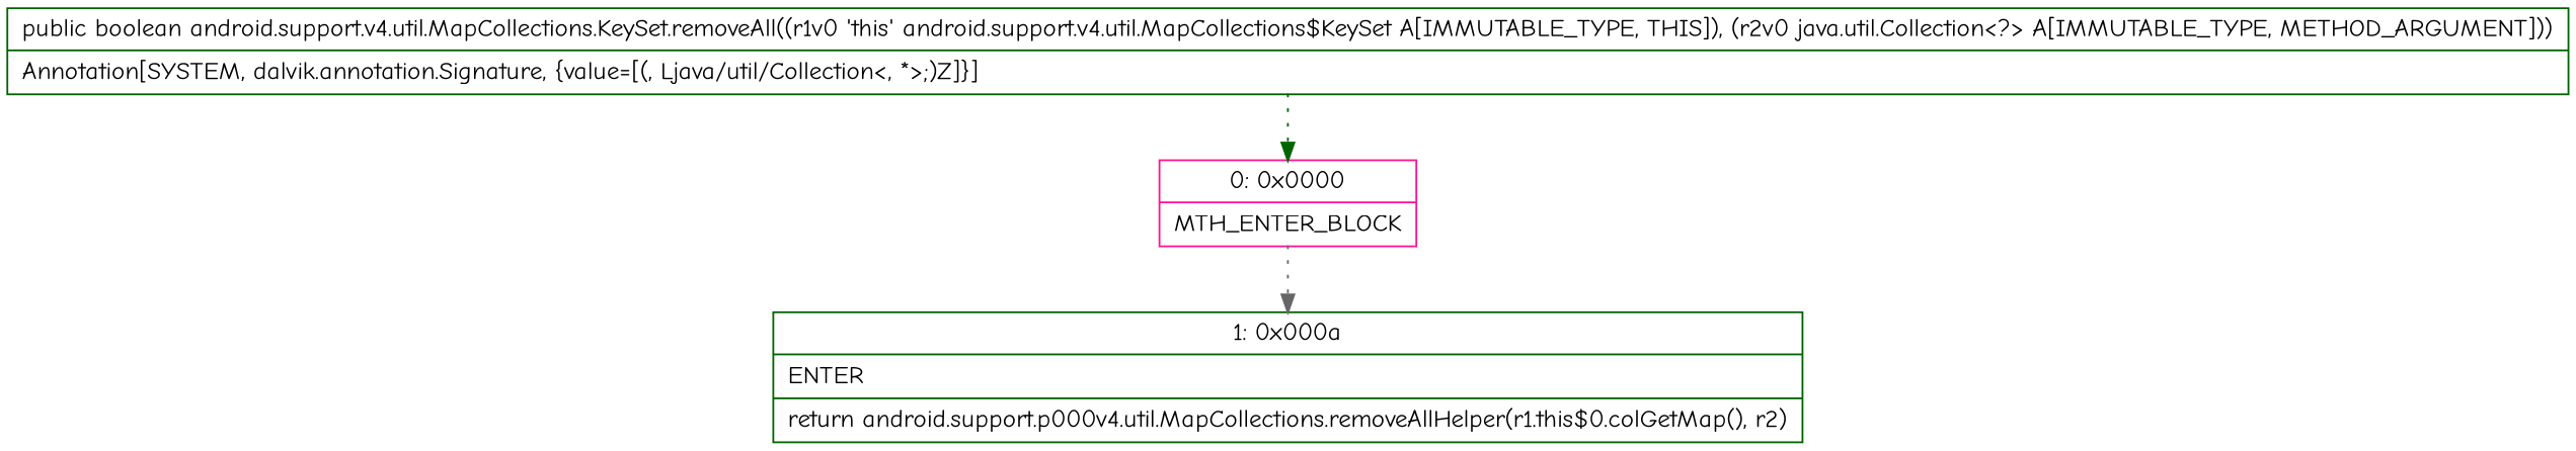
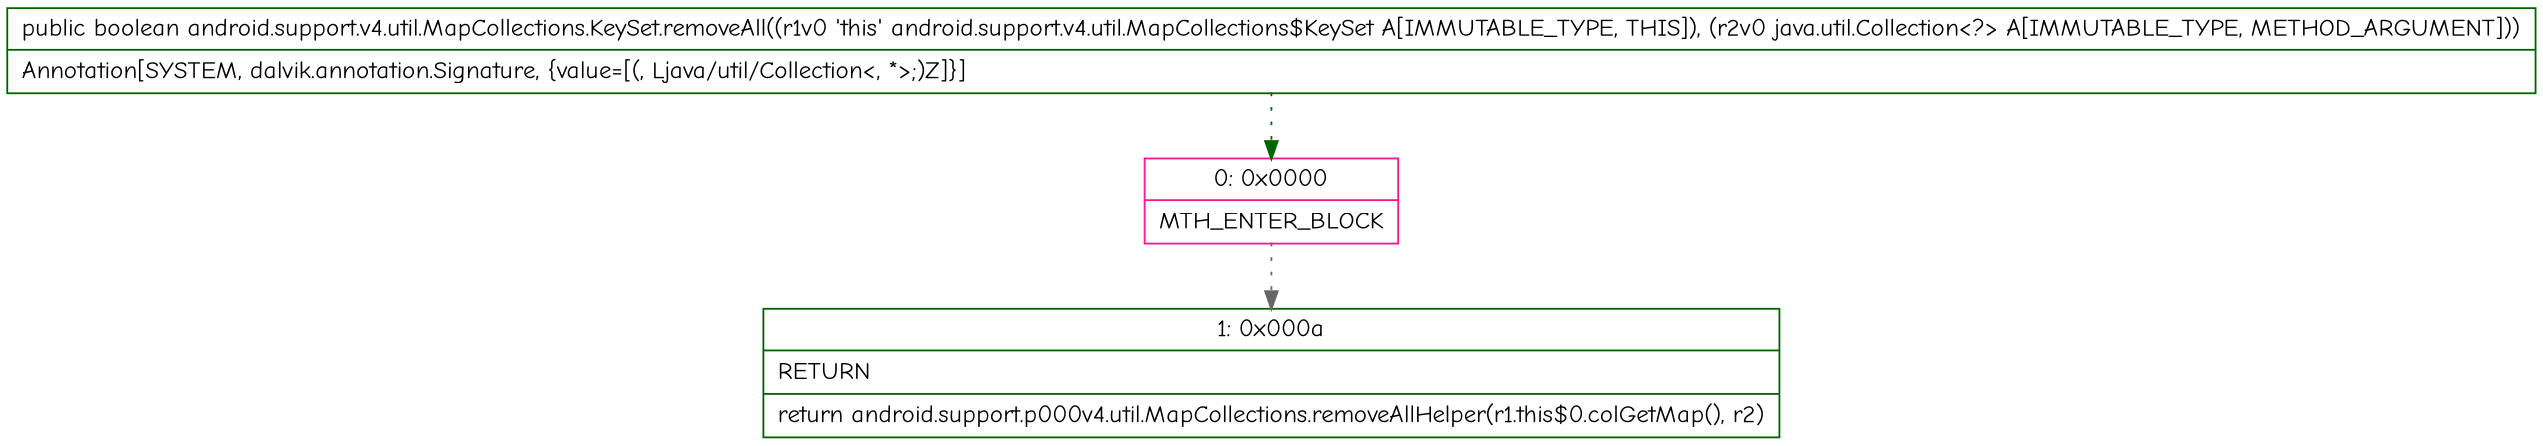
  digraph {
    fontname="Comic Neue"
    node [shape=record color=darkgreen fontname="Comic Neue"]
    edge [style=dotted fontname="Comic Neue"]
    n1 [label="{0\:\ 0x0000|MTH_ENTER_BLOCK\l}" color=deeppink]
-   n2 [label="{1\:\ 0x000a|ENTER\l|return android.support.p000v4.util.MapCollections.removeAllHelper(r1.this$0.colGetMap(), r2)\l}"]
+   n2 [label="{1\:\ 0x000a|RETURN\l|return android.support.p000v4.util.MapCollections.removeAllHelper(r1.this$0.colGetMap(), r2)\l}"]
    n3 [label="{public boolean android.support.v4.util.MapCollections.KeySet.removeAll((r1v0 'this' android.support.v4.util.MapCollections$KeySet A[IMMUTABLE_TYPE, THIS]), (r2v0 java.util.Collection\<?\> A[IMMUTABLE_TYPE, METHOD_ARGUMENT]))  | Annotation[SYSTEM, dalvik.annotation.Signature, \{value=[(, Ljava\/util\/Collection\<, *\>;)Z]\}]\l}"]
    n1 -> n2 [color=gray40]
    n3 -> n1 [color=darkgreen]
  }
